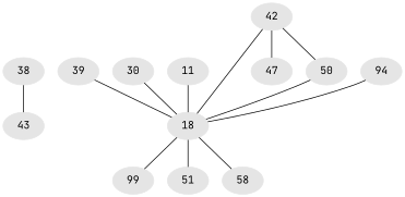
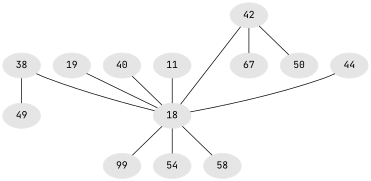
  graph {
    fontname="JetBrains Mono"
    node [color=gray90 fontname="JetBrains Mono" style=filled]
    edge [fontname="JetBrains Mono"]
    38
-   43
+   43 [label=49]
    n3 [label=18 super="+35+24+31+36+37"]
    n4 [label=99]
-   51
+   51 [label=54]
    n6 [label=58]
-   39
-   40 [super="+33" label=30]
+   39 [label=19]
+   40 [super="+33"]
    n9 [label=11]
    42 [super="+29"]
-   47
+   47 [label=67]
    50
-   44 [label=94]
+   44
    38 -- 43
-   50 -- n3
+   38 -- n3
    n3 -- n4
    n3 -- 51
    n3 -- n6
    39 -- n3
    40 -- n3
    n9 -- n3
    42 -- n3
    42 -- 47
    42 -- 50
    44 -- n3
  }
